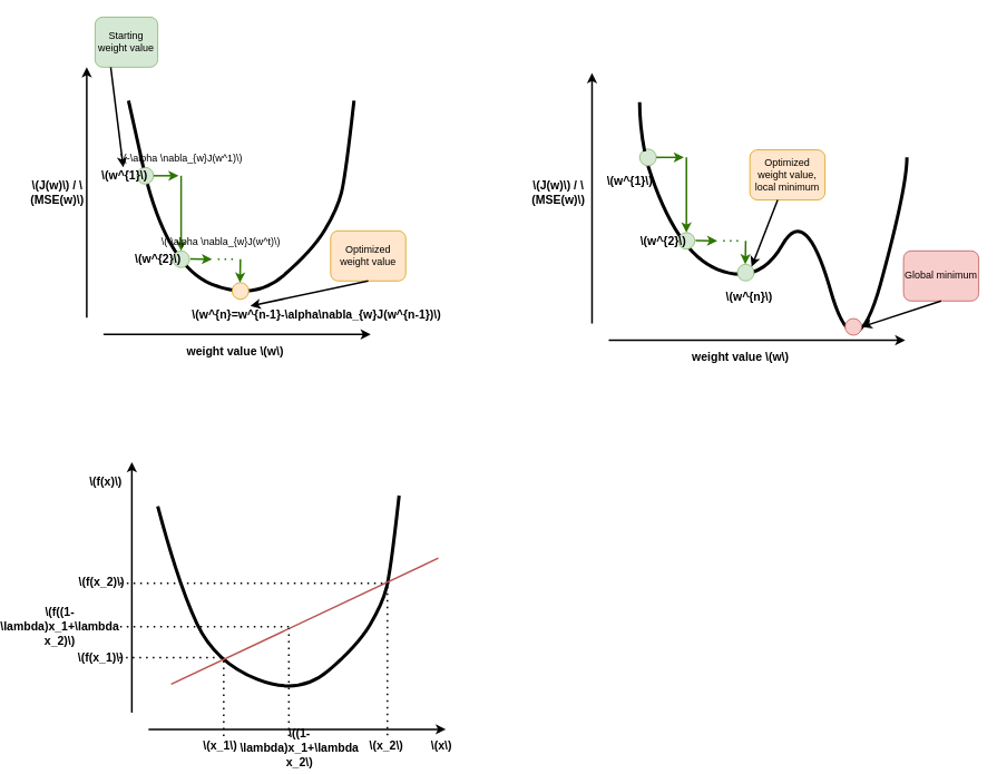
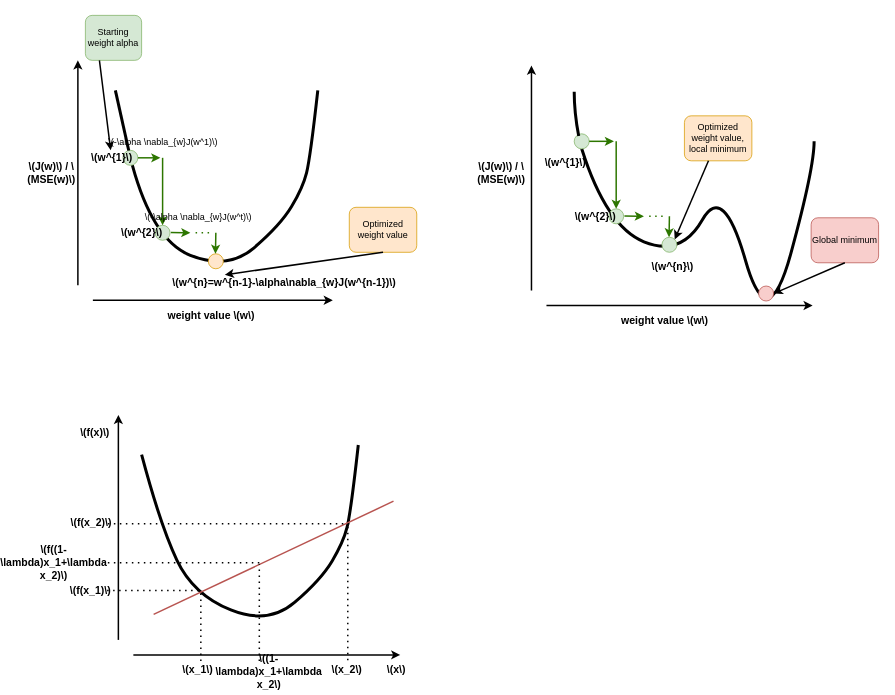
  <mxCell id="0" />
  <mxCell id="1" parent="0" />
  <mxCell id="2" value="" style="endArrow=classic;startArrow=none;html=1;startFill=0;strokeWidth=2;" parent="1" edge="1"><mxGeometry width="50" height="50" relative="1" as="geometry"><mxPoint x="90" y="380" as="sourcePoint" /><mxPoint x="90" y="80" as="targetPoint" /></mxGeometry></mxCell>
  <mxCell id="3" value="" style="endArrow=classic;startArrow=none;html=1;startFill=0;strokeWidth=2;" parent="1" edge="1"><mxGeometry width="50" height="50" relative="1" as="geometry"><mxPoint x="110" y="400" as="sourcePoint" /><mxPoint x="430" y="400" as="targetPoint" /></mxGeometry></mxCell>
  <mxCell id="4" value="" style="curved=1;endArrow=none;html=1;endFill=0;strokeWidth=4;" parent="1" source="7" edge="1"><mxGeometry width="50" height="50" relative="1" as="geometry"><mxPoint x="140" y="120" as="sourcePoint" /><mxPoint x="410" y="120" as="targetPoint" /><Array as="points"><mxPoint x="190" y="320" /><mxPoint x="290" y="360" /><mxPoint x="360" y="300" /><mxPoint x="390" y="250" /><mxPoint x="400" y="210" /></Array></mxGeometry></mxCell>
  <mxCell id="5" value="&lt;b&gt;&lt;span style=&quot;font-size: 14px&quot;&gt;\(J(w)\) / \(MSE(w)\)&lt;br&gt;&lt;/span&gt;&lt;/b&gt;" style="text;html=1;strokeColor=none;fillColor=none;align=center;verticalAlign=middle;whiteSpace=wrap;rounded=0;" parent="1" vertex="1"><mxGeometry x="20" y="220" width="70" height="20" as="geometry" /></mxCell>
  <mxCell id="6" value="&lt;font style=&quot;font-size: 14px&quot;&gt;&lt;b&gt;weight value&amp;nbsp;&lt;/b&gt;&lt;/font&gt;&lt;b style=&quot;font-size: 14px&quot;&gt;\(w\)&lt;/b&gt;" style="text;html=1;strokeColor=none;fillColor=none;align=center;verticalAlign=middle;whiteSpace=wrap;rounded=0;" parent="1" vertex="1"><mxGeometry x="193" y="410" width="150" height="20" as="geometry" /></mxCell>
  <mxCell id="7" value="" style="ellipse;whiteSpace=wrap;html=1;aspect=fixed;fillColor=#d5e8d4;strokeColor=#82b366;" parent="1" vertex="1"><mxGeometry x="150" y="200" width="20" height="20" as="geometry" /></mxCell>
  <mxCell id="8" value="" style="curved=1;endArrow=none;html=1;endFill=0;strokeWidth=4;" parent="1" target="7" edge="1"><mxGeometry width="50" height="50" relative="1" as="geometry"><mxPoint x="140" y="120" as="sourcePoint" /><mxPoint x="390" y="110" as="targetPoint" /><Array as="points" /></mxGeometry></mxCell>
  <mxCell id="9" value="" style="ellipse;whiteSpace=wrap;html=1;aspect=fixed;fillColor=#d5e8d4;strokeColor=#82b366;" vertex="1" parent="1"><mxGeometry x="193" y="300" width="20" height="20" as="geometry" /></mxCell>
  <mxCell id="10" value="" style="ellipse;whiteSpace=wrap;html=1;aspect=fixed;fillColor=#ffe6cc;strokeColor=#d79b00;" vertex="1" parent="1"><mxGeometry x="264" y="338" width="20" height="20" as="geometry" /></mxCell>
  <mxCell id="11" value="" style="endArrow=classic;html=1;shadow=0;strokeWidth=2;exitX=1;exitY=0.5;exitDx=0;exitDy=0;fillColor=#60a917;strokeColor=#2D7600;" edge="1" parent="1" source="7"><mxGeometry width="50" height="50" relative="1" as="geometry"><mxPoint x="270" y="400" as="sourcePoint" /><mxPoint x="200" y="210" as="targetPoint" /></mxGeometry></mxCell>
  <mxCell id="12" value="" style="endArrow=classic;html=1;shadow=0;strokeWidth=2;entryX=0.5;entryY=0;entryDx=0;entryDy=0;fillColor=#60a917;strokeColor=#2D7600;" edge="1" parent="1" target="9"><mxGeometry width="50" height="50" relative="1" as="geometry"><mxPoint x="203" y="210" as="sourcePoint" /><mxPoint x="320" y="130" as="targetPoint" /></mxGeometry></mxCell>
  <mxCell id="13" value="" style="endArrow=classic;html=1;shadow=0;strokeWidth=2;exitX=1;exitY=0.5;exitDx=0;exitDy=0;fillColor=#60a917;strokeColor=#2D7600;" edge="1" parent="1"><mxGeometry width="50" height="50" relative="1" as="geometry"><mxPoint x="214" y="309.5" as="sourcePoint" /><mxPoint x="240" y="310" as="targetPoint" /></mxGeometry></mxCell>
  <mxCell id="14" value="" style="endArrow=classic;html=1;shadow=0;strokeWidth=2;entryX=0.5;entryY=0;entryDx=0;entryDy=0;fillColor=#60a917;strokeColor=#2D7600;" edge="1" parent="1"><mxGeometry width="50" height="50" relative="1" as="geometry"><mxPoint x="274" y="310" as="sourcePoint" /><mxPoint x="273.5" y="338" as="targetPoint" /></mxGeometry></mxCell>
  <mxCell id="15" value="&lt;font style=&quot;font-size: 14px&quot;&gt;&lt;b&gt;\(w^{1}\)&lt;/b&gt;&lt;/font&gt;" style="text;html=1;align=center;verticalAlign=middle;resizable=0;points=[];autosize=1;" vertex="1" parent="1"><mxGeometry x="100" y="200" width="70" height="20" as="geometry" /></mxCell>
  <mxCell id="16" value="&lt;font style=&quot;font-size: 14px&quot;&gt;&lt;b&gt;\(w^{2}\)&lt;/b&gt;&lt;/font&gt;" style="text;html=1;align=center;verticalAlign=middle;resizable=0;points=[];autosize=1;" vertex="1" parent="1"><mxGeometry x="140" y="300" width="70" height="20" as="geometry" /></mxCell>
  <mxCell id="17" value="&lt;font style=&quot;font-size: 14px&quot;&gt;&lt;b&gt;\(w^{n}=w^{n-1}-\alpha\nabla_{w}J(w^{n-1})\)&lt;/b&gt;&lt;/font&gt;" style="text;html=1;align=center;verticalAlign=middle;resizable=0;points=[];autosize=1;" vertex="1" parent="1"><mxGeometry x="210" y="366" width="310" height="20" as="geometry" /></mxCell>
  <mxCell id="18" value="" style="endArrow=none;dashed=1;html=1;dashPattern=1 3;strokeWidth=2;shadow=0;fillColor=#60a917;strokeColor=#2D7600;" edge="1" parent="1"><mxGeometry width="50" height="50" relative="1" as="geometry"><mxPoint x="247" y="310" as="sourcePoint" /><mxPoint x="267" y="310" as="targetPoint" /></mxGeometry></mxCell>
  <mxCell id="19" value="\(-\alpha \nabla_{w}J(w^1)\)" style="text;html=1;strokeColor=none;fillColor=none;align=center;verticalAlign=middle;whiteSpace=wrap;rounded=0;" vertex="1" parent="1"><mxGeometry x="76" y="180" width="256" height="20" as="geometry" /></mxCell>
  <mxCell id="20" value="\(-\alpha \nabla_{w}J(w^t)\)" style="text;html=1;strokeColor=none;fillColor=none;align=center;verticalAlign=middle;whiteSpace=wrap;rounded=0;" vertex="1" parent="1"><mxGeometry x="123" y="280" width="256" height="20" as="geometry" /></mxCell>
- <mxCell id="21" value="Starting weight value" style="rounded=1;whiteSpace=wrap;html=1;glass=0;shadow=0;fillColor=#d5e8d4;strokeColor=#82b366;" vertex="1" parent="1"><mxGeometry x="100" y="20" width="75" height="60" as="geometry" /></mxCell>
+ <mxCell id="21" value="Starting weight alpha" style="rounded=1;whiteSpace=wrap;html=1;glass=0;shadow=0;fillColor=#d5e8d4;strokeColor=#82b366;" vertex="1" parent="1"><mxGeometry x="100" y="20" width="75" height="60" as="geometry" /></mxCell>
  <mxCell id="22" value="" style="endArrow=classic;html=1;shadow=0;strokeWidth=2;exitX=0.25;exitY=1;exitDx=0;exitDy=0;" edge="1" parent="1" source="21" target="15"><mxGeometry width="50" height="50" relative="1" as="geometry"><mxPoint x="250" y="360" as="sourcePoint" /><mxPoint x="300" y="310" as="targetPoint" /></mxGeometry></mxCell>
- <mxCell id="23" value="Optimized weight value" style="rounded=1;whiteSpace=wrap;html=1;glass=0;shadow=0;fillColor=#ffe6cc;strokeColor=#d79b00;" vertex="1" parent="1"><mxGeometry x="382" y="276" width="90" height="60" as="geometry" /></mxCell>
+ <mxCell id="23" value="Optimized weight value" style="rounded=1;whiteSpace=wrap;html=1;glass=0;shadow=0;fillColor=#ffe6cc;strokeColor=#d79b00;" vertex="1" parent="1"><mxGeometry x="452" y="276" width="90" height="60" as="geometry" /></mxCell>
  <mxCell id="24" value="" style="endArrow=classic;html=1;shadow=0;strokeWidth=2;exitX=0.5;exitY=1;exitDx=0;exitDy=0;entryX=0.245;entryY=0;entryDx=0;entryDy=0;entryPerimeter=0;" edge="1" parent="1" source="23" target="17"><mxGeometry width="50" height="50" relative="1" as="geometry"><mxPoint x="115" y="60" as="sourcePoint" /><mxPoint x="143.125" y="210" as="targetPoint" /></mxGeometry></mxCell>
  <mxCell id="25" value="" style="endArrow=classic;startArrow=none;html=1;startFill=0;strokeWidth=2;" edge="1" parent="1"><mxGeometry width="50" height="50" relative="1" as="geometry"><mxPoint x="695" y="387" as="sourcePoint" /><mxPoint x="695" y="87" as="targetPoint" /></mxGeometry></mxCell>
  <mxCell id="26" value="" style="endArrow=classic;startArrow=none;html=1;startFill=0;strokeWidth=2;" edge="1" parent="1"><mxGeometry width="50" height="50" relative="1" as="geometry"><mxPoint x="715" y="407" as="sourcePoint" /><mxPoint x="1070" y="407" as="targetPoint" /></mxGeometry></mxCell>
  <mxCell id="27" value="" style="curved=1;endArrow=none;html=1;endFill=0;strokeWidth=4;exitX=0.5;exitY=1;exitDx=0;exitDy=0;" edge="1" parent="1" source="29"><mxGeometry width="50" height="50" relative="1" as="geometry"><mxPoint x="767.11" y="172.775" as="sourcePoint" /><mxPoint x="1072" y="188" as="targetPoint" /><Array as="points"><mxPoint x="795" y="302" /><mxPoint x="895" y="342" /><mxPoint x="951" y="243" /><mxPoint x="1010" y="451" /><mxPoint x="1072" y="224" /></Array></mxGeometry></mxCell>
  <mxCell id="28" value="&lt;font style=&quot;font-size: 14px&quot;&gt;&lt;b&gt;weight value&amp;nbsp;&lt;/b&gt;&lt;/font&gt;&lt;b style=&quot;font-size: 14px&quot;&gt;\(w\)&lt;/b&gt;" style="text;html=1;strokeColor=none;fillColor=none;align=center;verticalAlign=middle;whiteSpace=wrap;rounded=0;" vertex="1" parent="1"><mxGeometry x="798" y="417" width="150" height="20" as="geometry" /></mxCell>
  <mxCell id="29" value="" style="ellipse;whiteSpace=wrap;html=1;aspect=fixed;fillColor=#d5e8d4;strokeColor=#82b366;" vertex="1" parent="1"><mxGeometry x="752" y="178" width="20" height="20" as="geometry" /></mxCell>
  <mxCell id="30" value="" style="curved=1;endArrow=none;html=1;endFill=0;strokeWidth=4;" edge="1" parent="1"><mxGeometry width="50" height="50" relative="1" as="geometry"><mxPoint x="752" y="122" as="sourcePoint" /><mxPoint x="758" y="181" as="targetPoint" /><Array as="points"><mxPoint x="752" y="150" /></Array></mxGeometry></mxCell>
  <mxCell id="31" value="" style="ellipse;whiteSpace=wrap;html=1;aspect=fixed;fillColor=#d5e8d4;strokeColor=#82b366;" vertex="1" parent="1"><mxGeometry x="798" y="278" width="20" height="20" as="geometry" /></mxCell>
  <mxCell id="32" value="" style="ellipse;whiteSpace=wrap;html=1;aspect=fixed;fillColor=#d5e8d4;strokeColor=#82b366;" vertex="1" parent="1"><mxGeometry x="869" y="316" width="20" height="20" as="geometry" /></mxCell>
  <mxCell id="33" value="" style="endArrow=classic;html=1;shadow=0;strokeWidth=2;exitX=1;exitY=0.5;exitDx=0;exitDy=0;fillColor=#60a917;strokeColor=#2D7600;" edge="1" parent="1" source="29"><mxGeometry width="50" height="50" relative="1" as="geometry"><mxPoint x="875" y="378" as="sourcePoint" /><mxPoint x="805" y="188" as="targetPoint" /></mxGeometry></mxCell>
  <mxCell id="34" value="" style="endArrow=classic;html=1;shadow=0;strokeWidth=2;entryX=0.5;entryY=0;entryDx=0;entryDy=0;fillColor=#60a917;strokeColor=#2D7600;" edge="1" parent="1" target="31"><mxGeometry width="50" height="50" relative="1" as="geometry"><mxPoint x="808" y="188" as="sourcePoint" /><mxPoint x="925" y="108" as="targetPoint" /></mxGeometry></mxCell>
  <mxCell id="35" value="" style="endArrow=classic;html=1;shadow=0;strokeWidth=2;exitX=1;exitY=0.5;exitDx=0;exitDy=0;fillColor=#60a917;strokeColor=#2D7600;" edge="1" parent="1"><mxGeometry width="50" height="50" relative="1" as="geometry"><mxPoint x="819" y="287.5" as="sourcePoint" /><mxPoint x="845" y="288" as="targetPoint" /></mxGeometry></mxCell>
  <mxCell id="36" value="" style="endArrow=classic;html=1;shadow=0;strokeWidth=2;entryX=0.5;entryY=0;entryDx=0;entryDy=0;fillColor=#60a917;strokeColor=#2D7600;" edge="1" parent="1"><mxGeometry width="50" height="50" relative="1" as="geometry"><mxPoint x="879" y="288" as="sourcePoint" /><mxPoint x="878.5" y="316" as="targetPoint" /></mxGeometry></mxCell>
  <mxCell id="37" value="&lt;font style=&quot;font-size: 14px&quot;&gt;&lt;b&gt;\(w^{1}\)&lt;/b&gt;&lt;/font&gt;" style="text;html=1;align=center;verticalAlign=middle;resizable=0;points=[];autosize=1;" vertex="1" parent="1"><mxGeometry x="705" y="207" width="70" height="20" as="geometry" /></mxCell>
  <mxCell id="38" value="&lt;font style=&quot;font-size: 14px&quot;&gt;&lt;b&gt;\(w^{2}\)&lt;/b&gt;&lt;/font&gt;" style="text;html=1;align=center;verticalAlign=middle;resizable=0;points=[];autosize=1;" vertex="1" parent="1"><mxGeometry x="745" y="278" width="70" height="20" as="geometry" /></mxCell>
  <mxCell id="39" value="&lt;font style=&quot;font-size: 14px&quot;&gt;&lt;b&gt;\(w^{n}\)&lt;/b&gt;&lt;/font&gt;" style="text;html=1;align=center;verticalAlign=middle;resizable=0;points=[];autosize=1;" vertex="1" parent="1"><mxGeometry x="850" y="345" width="66" height="19" as="geometry" /></mxCell>
  <mxCell id="40" value="" style="endArrow=none;dashed=1;html=1;dashPattern=1 3;strokeWidth=2;shadow=0;fillColor=#60a917;strokeColor=#2D7600;" edge="1" parent="1"><mxGeometry width="50" height="50" relative="1" as="geometry"><mxPoint x="852" y="288" as="sourcePoint" /><mxPoint x="872" y="288" as="targetPoint" /></mxGeometry></mxCell>
  <mxCell id="41" value="" style="ellipse;whiteSpace=wrap;html=1;aspect=fixed;fillColor=#f8cecc;strokeColor=#b85450;" vertex="1" parent="1"><mxGeometry x="998" y="381" width="20" height="20" as="geometry" /></mxCell>
- <mxCell id="42" value="Global minimum" style="rounded=1;whiteSpace=wrap;html=1;glass=0;shadow=0;fillColor=#f8cecc;strokeColor=#b85450;" vertex="1" parent="1"><mxGeometry x="1068" y="300" width="90" height="60" as="geometry" /></mxCell>
+ <mxCell id="42" value="Global minimum" style="rounded=1;whiteSpace=wrap;html=1;glass=0;shadow=0;fillColor=#f8cecc;strokeColor=#b85450;" vertex="1" parent="1"><mxGeometry x="1068" y="290" width="90" height="60" as="geometry" /></mxCell>
  <mxCell id="43" value="" style="endArrow=classic;html=1;shadow=0;strokeWidth=2;exitX=0.5;exitY=1;exitDx=0;exitDy=0;entryX=1;entryY=0.5;entryDx=0;entryDy=0;" edge="1" parent="1" source="42" target="41"><mxGeometry width="50" height="50" relative="1" as="geometry"><mxPoint x="1120" y="81" as="sourcePoint" /><mxPoint x="1135" y="201" as="targetPoint" /></mxGeometry></mxCell>
- <mxCell id="44" value="Optimized weight value, local minimum" style="rounded=1;whiteSpace=wrap;html=1;glass=0;shadow=0;fillColor=#ffe6cc;strokeColor=#d79b00;" vertex="1" parent="1"><mxGeometry x="884" y="179" width="90" height="60" as="geometry" /></mxCell>
+ <mxCell id="44" value="Optimized weight value, local minimum" style="rounded=1;whiteSpace=wrap;html=1;glass=0;shadow=0;fillColor=#ffe6cc;strokeColor=#d79b00;" vertex="1" parent="1"><mxGeometry x="899" y="154" width="90" height="60" as="geometry" /></mxCell>
  <mxCell id="45" value="" style="endArrow=classic;html=1;shadow=0;strokeWidth=2;entryX=1;entryY=0;entryDx=0;entryDy=0;" edge="1" parent="1" source="44" target="32"><mxGeometry width="50" height="50" relative="1" as="geometry"><mxPoint x="1212.05" y="61" as="sourcePoint" /><mxPoint x="1071" y="91" as="targetPoint" /></mxGeometry></mxCell>
  <mxCell id="46" value="" style="endArrow=classic;startArrow=none;html=1;startFill=0;strokeWidth=2;" edge="1" parent="1"><mxGeometry width="50" height="50" relative="1" as="geometry"><mxPoint x="144" y="853" as="sourcePoint" /><mxPoint x="144" y="553" as="targetPoint" /></mxGeometry></mxCell>
  <mxCell id="47" value="" style="endArrow=classic;startArrow=none;html=1;startFill=0;strokeWidth=2;" edge="1" parent="1"><mxGeometry width="50" height="50" relative="1" as="geometry"><mxPoint x="164" y="873" as="sourcePoint" /><mxPoint x="520" y="873" as="targetPoint" /></mxGeometry></mxCell>
  <mxCell id="48" value="" style="curved=1;endArrow=none;html=1;endFill=0;strokeWidth=4;" edge="1" parent="1"><mxGeometry width="50" height="50" relative="1" as="geometry"><mxPoint x="175" y="606" as="sourcePoint" /><mxPoint x="464" y="593" as="targetPoint" /><Array as="points"><mxPoint x="200" y="700" /><mxPoint x="244" y="793" /><mxPoint x="344" y="833" /><mxPoint x="414" y="773" /><mxPoint x="444" y="723" /><mxPoint x="454" y="683" /></Array></mxGeometry></mxCell>
  <mxCell id="49" value="&lt;span style=&quot;font-size: 14px&quot;&gt;&lt;b&gt;\(f(x)\)&lt;/b&gt;&lt;/span&gt;" style="text;html=1;strokeColor=none;fillColor=none;align=center;verticalAlign=middle;whiteSpace=wrap;rounded=0;" vertex="1" parent="1"><mxGeometry x="78" y="567" width="70" height="20" as="geometry" /></mxCell>
  <mxCell id="50" value="" style="endArrow=none;html=1;shadow=0;strokeWidth=2;fillColor=#f8cecc;strokeColor=#b85450;" edge="1" parent="1"><mxGeometry width="50" height="50" relative="1" as="geometry"><mxPoint x="191" y="819" as="sourcePoint" /><mxPoint x="511" y="668" as="targetPoint" /></mxGeometry></mxCell>
  <mxCell id="51" value="" style="endArrow=none;dashed=1;html=1;dashPattern=1 3;strokeWidth=2;shadow=0;" edge="1" parent="1"><mxGeometry width="50" height="50" relative="1" as="geometry"><mxPoint x="130" y="698" as="sourcePoint" /><mxPoint x="454" y="698" as="targetPoint" /></mxGeometry></mxCell>
  <mxCell id="52" value="" style="endArrow=none;dashed=1;html=1;dashPattern=1 3;strokeWidth=2;shadow=0;" edge="1" parent="1"><mxGeometry width="50" height="50" relative="1" as="geometry"><mxPoint x="129" y="787" as="sourcePoint" /><mxPoint x="257" y="787" as="targetPoint" /></mxGeometry></mxCell>
  <mxCell id="53" value="" style="endArrow=none;dashed=1;html=1;dashPattern=1 3;strokeWidth=2;shadow=0;" edge="1" parent="1"><mxGeometry width="50" height="50" relative="1" as="geometry"><mxPoint x="254" y="881" as="sourcePoint" /><mxPoint x="254" y="791" as="targetPoint" /></mxGeometry></mxCell>
  <mxCell id="54" value="" style="endArrow=none;dashed=1;html=1;dashPattern=1 3;strokeWidth=2;shadow=0;" edge="1" parent="1"><mxGeometry width="50" height="50" relative="1" as="geometry"><mxPoint x="450" y="880" as="sourcePoint" /><mxPoint x="450" y="700" as="targetPoint" /></mxGeometry></mxCell>
  <mxCell id="55" value="&lt;span style=&quot;font-size: 14px&quot;&gt;&lt;b&gt;\(x_2\)&lt;/b&gt;&lt;/span&gt;" style="text;html=1;strokeColor=none;fillColor=none;align=center;verticalAlign=middle;whiteSpace=wrap;rounded=0;" vertex="1" parent="1"><mxGeometry x="374" y="883" width="150" height="20" as="geometry" /></mxCell>
  <mxCell id="56" value="&lt;span style=&quot;font-size: 14px&quot;&gt;&lt;b&gt;\(x_1\)&lt;/b&gt;&lt;/span&gt;" style="text;html=1;strokeColor=none;fillColor=none;align=center;verticalAlign=middle;whiteSpace=wrap;rounded=0;" vertex="1" parent="1"><mxGeometry x="175" y="883" width="150" height="20" as="geometry" /></mxCell>
  <mxCell id="57" value="&lt;span style=&quot;font-size: 14px&quot;&gt;&lt;b&gt;\(x\)&lt;/b&gt;&lt;/span&gt;" style="text;html=1;strokeColor=none;fillColor=none;align=center;verticalAlign=middle;whiteSpace=wrap;rounded=0;" vertex="1" parent="1"><mxGeometry x="440" y="883" width="150" height="20" as="geometry" /></mxCell>
  <mxCell id="58" value="&lt;b&gt;&lt;span style=&quot;font-size: 14px&quot;&gt;\(J(w)\) / \(MSE(w)\)&lt;br&gt;&lt;/span&gt;&lt;/b&gt;" style="text;html=1;strokeColor=none;fillColor=none;align=center;verticalAlign=middle;whiteSpace=wrap;rounded=0;" vertex="1" parent="1"><mxGeometry x="620" y="220" width="70" height="20" as="geometry" /></mxCell>
  <mxCell id="59" value="" style="endArrow=none;dashed=1;html=1;dashPattern=1 3;strokeWidth=2;shadow=0;" edge="1" parent="1"><mxGeometry width="50" height="50" relative="1" as="geometry"><mxPoint x="332" y="881" as="sourcePoint" /><mxPoint x="332" y="752" as="targetPoint" /></mxGeometry></mxCell>
  <mxCell id="60" value="" style="endArrow=none;dashed=1;html=1;dashPattern=1 3;strokeWidth=2;shadow=0;" edge="1" parent="1"><mxGeometry width="50" height="50" relative="1" as="geometry"><mxPoint x="130" y="750" as="sourcePoint" /><mxPoint x="332" y="750" as="targetPoint" /></mxGeometry></mxCell>
  <mxCell id="61" value="&lt;span style=&quot;font-size: 14px&quot;&gt;&lt;b&gt;\(f(x_1)\)&lt;/b&gt;&lt;/span&gt;" style="text;html=1;strokeColor=none;fillColor=none;align=center;verticalAlign=middle;whiteSpace=wrap;rounded=0;" vertex="1" parent="1"><mxGeometry x="72" y="777" width="70" height="20" as="geometry" /></mxCell>
  <mxCell id="62" value="&lt;span style=&quot;font-size: 14px&quot;&gt;&lt;b&gt;\(f(x_2)\)&lt;/b&gt;&lt;/span&gt;" style="text;html=1;strokeColor=none;fillColor=none;align=center;verticalAlign=middle;whiteSpace=wrap;rounded=0;" vertex="1" parent="1"><mxGeometry x="73" y="687" width="70" height="20" as="geometry" /></mxCell>
  <mxCell id="63" value="&lt;span style=&quot;font-size: 14px&quot;&gt;&lt;b&gt;\(f((1-\lambda)x_1+\lambda x_2)\)&lt;/b&gt;&lt;/span&gt;" style="text;html=1;strokeColor=none;fillColor=none;align=center;verticalAlign=middle;whiteSpace=wrap;rounded=0;" vertex="1" parent="1"><mxGeometry x="23" y="740" width="70" height="20" as="geometry" /></mxCell>
  <mxCell id="64" value="&lt;span style=&quot;font-size: 14px&quot;&gt;&lt;b&gt;\((1-\lambda)x_1+\lambda x_2\)&lt;/b&gt;&lt;/span&gt;" style="text;html=1;strokeColor=none;fillColor=none;align=center;verticalAlign=middle;whiteSpace=wrap;rounded=0;" vertex="1" parent="1"><mxGeometry x="270" y="885" width="150" height="20" as="geometry" /></mxCell>
